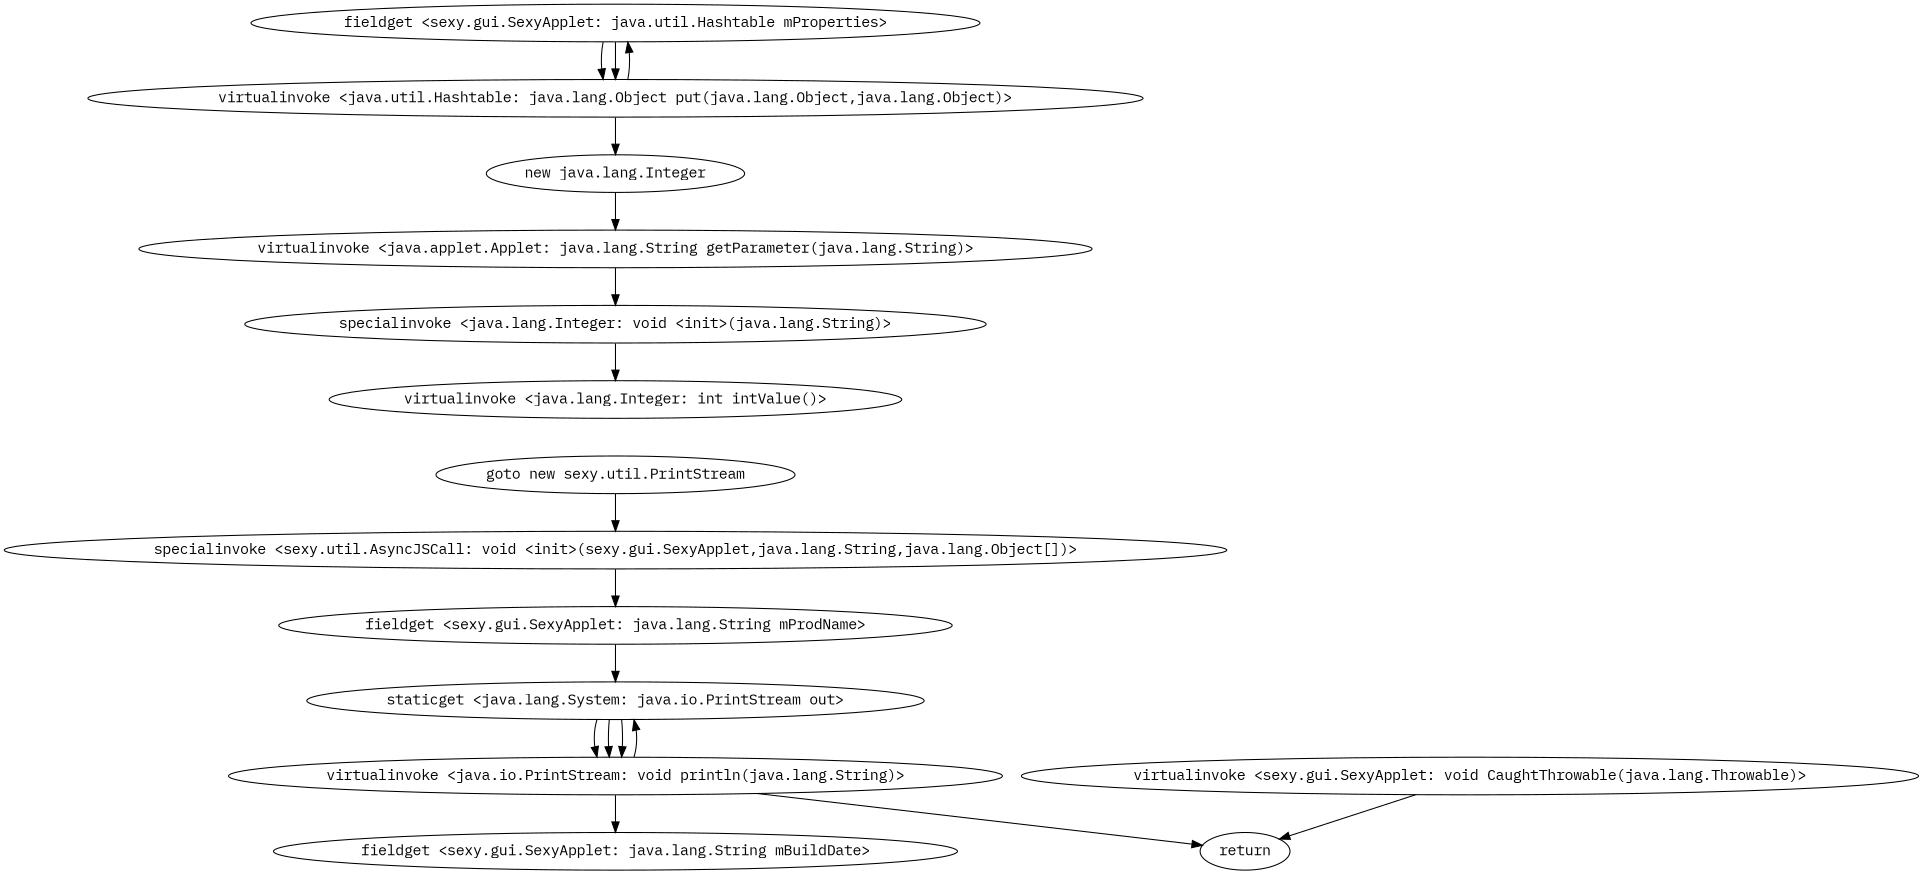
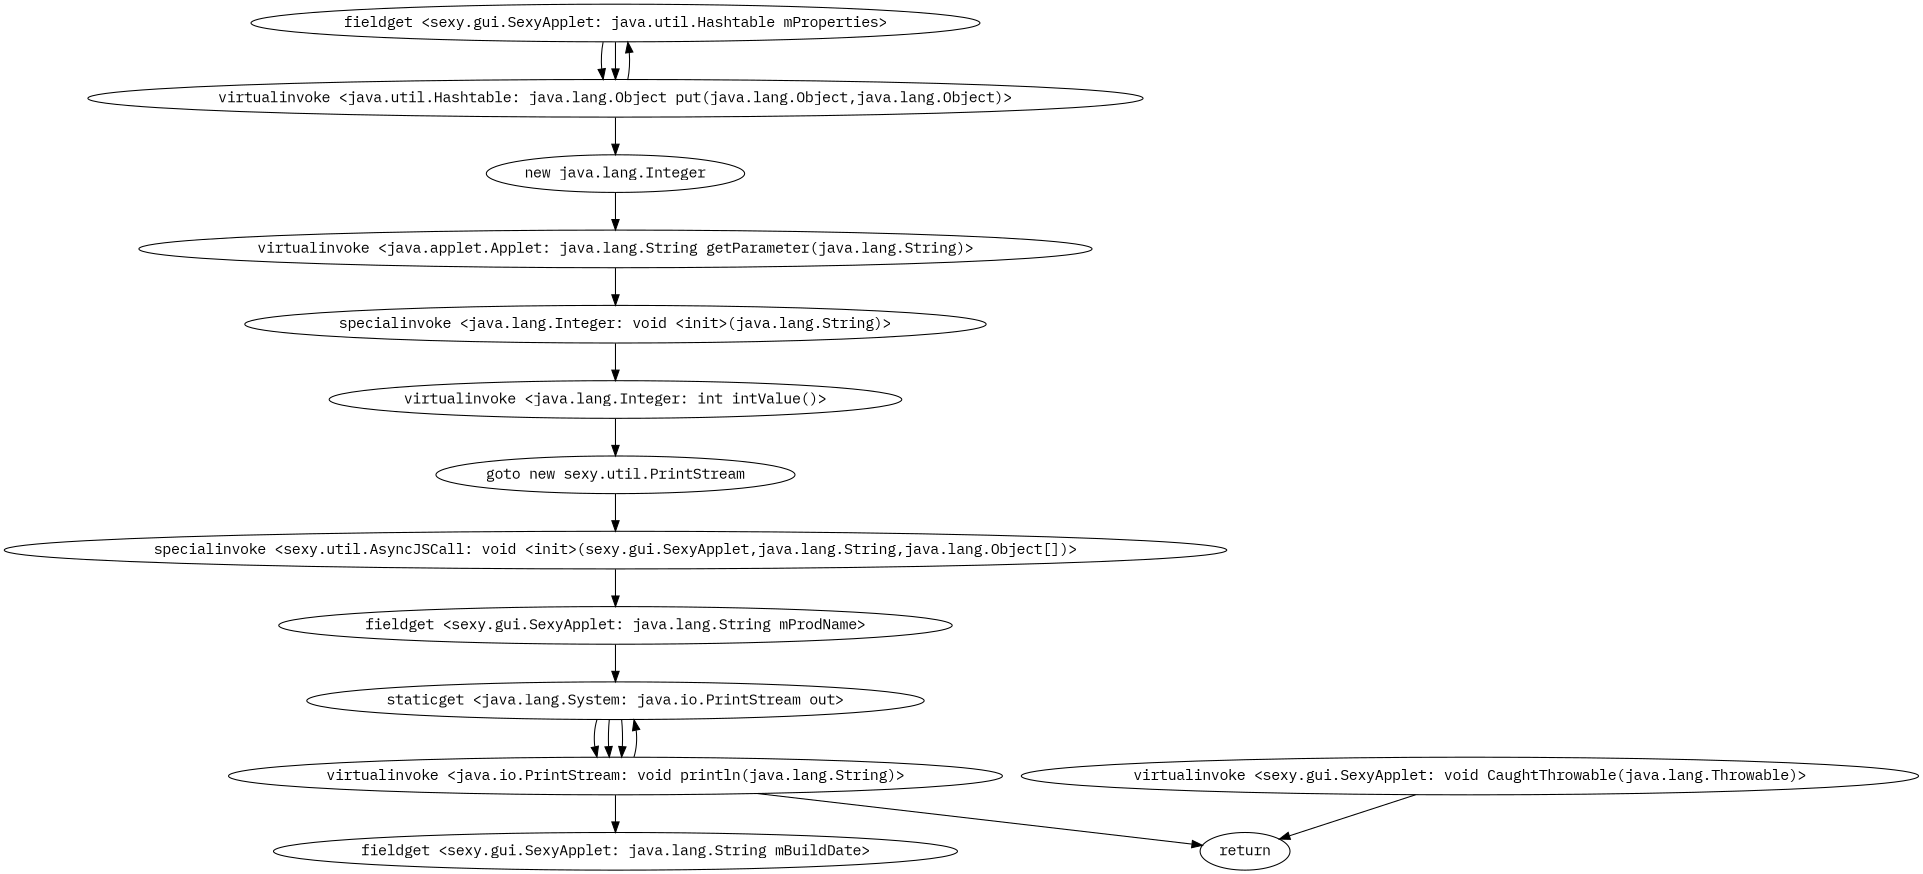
  digraph {
    fontname="IBM Plex Mono"
    node [fontname="IBM Plex Mono"]
    edge [fontname="IBM Plex Mono"]
    "fieldget <sexy.gui.SexyApplet: java.util.Hashtable mProperties>"
    "virtualinvoke <java.util.Hashtable: java.lang.Object put(java.lang.Object,java.lang.Object)>"
    "new java.lang.Integer"
    "virtualinvoke <java.applet.Applet: java.lang.String getParameter(java.lang.String)>"
    "specialinvoke <java.lang.Integer: void <init>(java.lang.String)>"
    "virtualinvoke <java.lang.Integer: int intValue()>"
    n7 [label="goto new sexy.util.PrintStream"]
    "specialinvoke <sexy.util.AsyncJSCall: void <init>(sexy.gui.SexyApplet,java.lang.String,java.lang.Object[])>"
    "fieldget <sexy.gui.SexyApplet: java.lang.String mProdName>"
    "staticget <java.lang.System: java.io.PrintStream out>"
    "virtualinvoke <java.io.PrintStream: void println(java.lang.String)>"
    "fieldget <sexy.gui.SexyApplet: java.lang.String mBuildDate>"
    return
    "virtualinvoke <sexy.gui.SexyApplet: void CaughtThrowable(java.lang.Throwable)>"
    "fieldget <sexy.gui.SexyApplet: java.util.Hashtable mProperties>" -> "virtualinvoke <java.util.Hashtable: java.lang.Object put(java.lang.Object,java.lang.Object)>"
    "fieldget <sexy.gui.SexyApplet: java.util.Hashtable mProperties>" -> "virtualinvoke <java.util.Hashtable: java.lang.Object put(java.lang.Object,java.lang.Object)>"
    "virtualinvoke <java.util.Hashtable: java.lang.Object put(java.lang.Object,java.lang.Object)>" -> "fieldget <sexy.gui.SexyApplet: java.util.Hashtable mProperties>"
    "virtualinvoke <java.util.Hashtable: java.lang.Object put(java.lang.Object,java.lang.Object)>" -> "new java.lang.Integer"
    "new java.lang.Integer" -> "virtualinvoke <java.applet.Applet: java.lang.String getParameter(java.lang.String)>"
    "virtualinvoke <java.applet.Applet: java.lang.String getParameter(java.lang.String)>" -> "specialinvoke <java.lang.Integer: void <init>(java.lang.String)>"
    "specialinvoke <java.lang.Integer: void <init>(java.lang.String)>" -> "virtualinvoke <java.lang.Integer: int intValue()>"
+   "virtualinvoke <java.lang.Integer: int intValue()>" -> n7
    n7 -> "specialinvoke <sexy.util.AsyncJSCall: void <init>(sexy.gui.SexyApplet,java.lang.String,java.lang.Object[])>"
    "specialinvoke <sexy.util.AsyncJSCall: void <init>(sexy.gui.SexyApplet,java.lang.String,java.lang.Object[])>" -> "fieldget <sexy.gui.SexyApplet: java.lang.String mProdName>"
    "fieldget <sexy.gui.SexyApplet: java.lang.String mProdName>" -> "staticget <java.lang.System: java.io.PrintStream out>"
    "staticget <java.lang.System: java.io.PrintStream out>" -> "virtualinvoke <java.io.PrintStream: void println(java.lang.String)>"
    "staticget <java.lang.System: java.io.PrintStream out>" -> "virtualinvoke <java.io.PrintStream: void println(java.lang.String)>"
    "staticget <java.lang.System: java.io.PrintStream out>" -> "virtualinvoke <java.io.PrintStream: void println(java.lang.String)>"
    "virtualinvoke <java.io.PrintStream: void println(java.lang.String)>" -> "staticget <java.lang.System: java.io.PrintStream out>"
    "virtualinvoke <java.io.PrintStream: void println(java.lang.String)>" -> "fieldget <sexy.gui.SexyApplet: java.lang.String mBuildDate>"
    "virtualinvoke <java.io.PrintStream: void println(java.lang.String)>" -> return
    "virtualinvoke <sexy.gui.SexyApplet: void CaughtThrowable(java.lang.Throwable)>" -> return
  }
